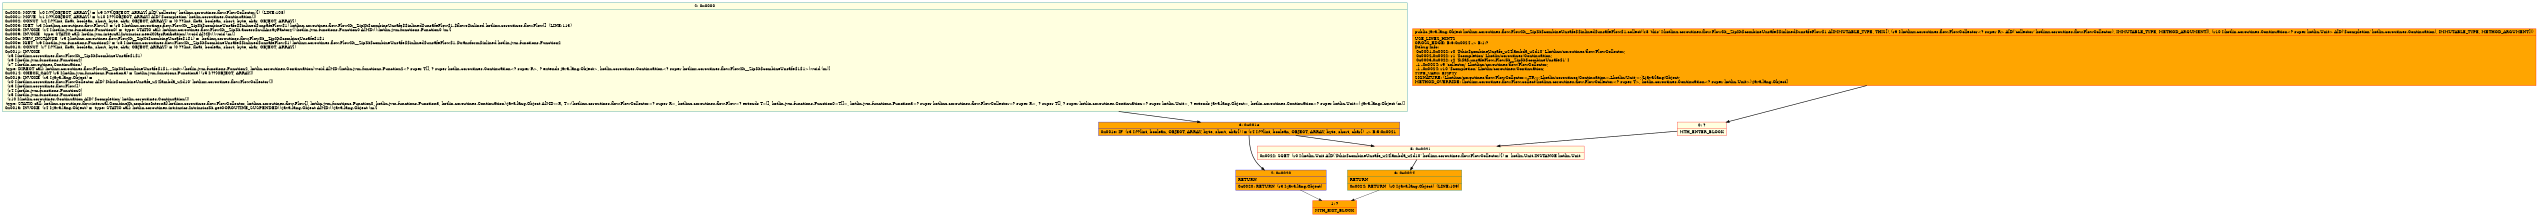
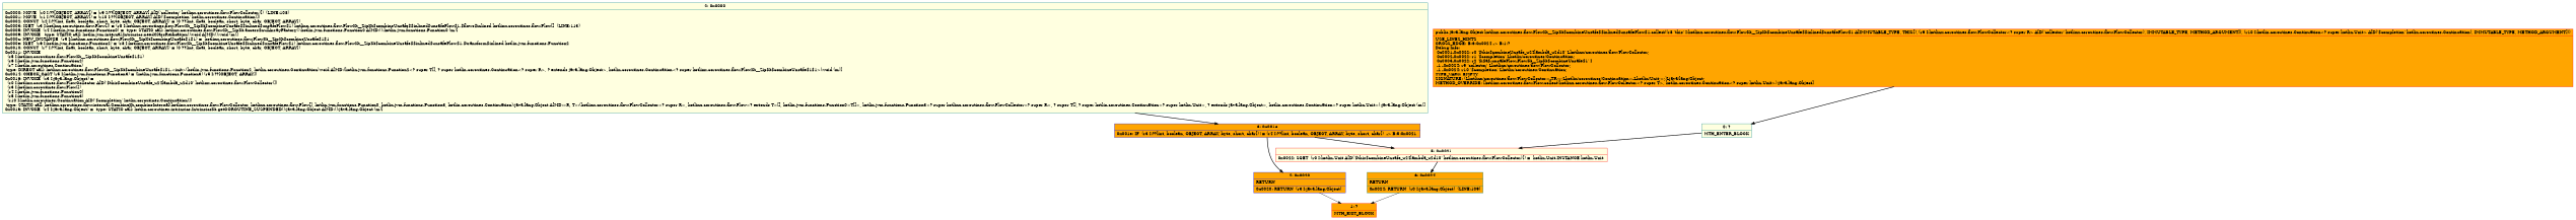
  digraph {
    node [color=red fillcolor=orange shape=record style=filled]
    edge [style=bold]
-   n1 [fillcolor=lightyellow label="{0\:\ ?|MTH_ENTER_BLOCK\l}"]
+   n1 [color=teal fillcolor=lightyellow label="{0\:\ ?|MTH_ENTER_BLOCK\l}"]
    n2 [fillcolor=lightyellow label="{5\:\ 0x0021|0x0022: SGET  (r0 I:kotlin.Unit A[D('$this$combineUnsafe_u24lambda_u2d10' kotlinx.coroutines.flow.FlowCollector)]) =  kotlin.Unit.INSTANCE kotlin.Unit \l}"]
    n3 [color=teal fillcolor=lightyellow label="{2\:\ 0x0000|0x0000: MOVE  (r0 I:??[OBJECT, ARRAY]) = (r9 I:??[OBJECT, ARRAY] A[D('collector' kotlinx.coroutines.flow.FlowCollector)])  (LINE:108)\l0x0001: MOVE  (r1 I:??[OBJECT, ARRAY]) = (r10 I:??[OBJECT, ARRAY] A[D('$completion' kotlin.coroutines.Continuation)]) \l0x0002: CONST  (r2 I:??[int, float, boolean, short, byte, char, OBJECT, ARRAY]) = (0 ??[int, float, boolean, short, byte, char, OBJECT, ARRAY]) \l0x0003: IGET  (r3 I:kotlinx.coroutines.flow.Flow[]) = (r8 I:kotlinx.coroutines.flow.FlowKt__ZipKt$combineUnsafe$$inlined$unsafeFlow$1) kotlinx.coroutines.flow.FlowKt__ZipKt$combineUnsafe$$inlined$unsafeFlow$1.$flows$inlined kotlinx.coroutines.flow.Flow[]  (LINE:113)\l0x0005: INVOKE  (r4 I:kotlin.jvm.functions.Function0) =  type: STATIC call: kotlinx.coroutines.flow.FlowKt__ZipKt.access$nullArrayFactory():kotlin.jvm.functions.Function0 A[MD:():kotlin.jvm.functions.Function0 (m)]\l0x0009: INVOKE   type: STATIC call: kotlin.jvm.internal.Intrinsics.needClassReification():void A[MD:():void (m)]\l0x000c: NEW_INSTANCE  (r5 I:kotlinx.coroutines.flow.FlowKt__ZipKt$combineUnsafe$1$1) =  kotlinx.coroutines.flow.FlowKt__ZipKt$combineUnsafe$1$1 \l0x000e: IGET  (r6 I:kotlin.jvm.functions.Function2) = (r8 I:kotlinx.coroutines.flow.FlowKt__ZipKt$combineUnsafe$$inlined$unsafeFlow$1) kotlinx.coroutines.flow.FlowKt__ZipKt$combineUnsafe$$inlined$unsafeFlow$1.$transform$inlined kotlin.jvm.functions.Function2 \l0x0010: CONST  (r7 I:??[int, float, boolean, short, byte, char, OBJECT, ARRAY]) = (0 ??[int, float, boolean, short, byte, char, OBJECT, ARRAY]) \l0x0011: INVOKE  \l  (r5 I:kotlinx.coroutines.flow.FlowKt__ZipKt$combineUnsafe$1$1)\l  (r6 I:kotlin.jvm.functions.Function2)\l  (r7 I:kotlin.coroutines.Continuation)\l type: DIRECT call: kotlinx.coroutines.flow.FlowKt__ZipKt$combineUnsafe$1$1.\<init\>(kotlin.jvm.functions.Function2, kotlin.coroutines.Continuation):void A[MD:(kotlin.jvm.functions.Function2\<? super T[], ? super kotlin.coroutines.Continuation\<? super R\>, ? extends java.lang.Object\>, kotlin.coroutines.Continuation\<? super kotlinx.coroutines.flow.FlowKt__ZipKt$combineUnsafe$1$1\>):void (m)]\l0x0014: CHECK_CAST (r5 I:kotlin.jvm.functions.Function3) = (kotlin.jvm.functions.Function3) (r5 I:??[OBJECT, ARRAY]) \l0x0016: INVOKE  (r3 I:java.lang.Object) = \l  (r0 I:kotlinx.coroutines.flow.FlowCollector A[D('$this$combineUnsafe_u24lambda_u2d10' kotlinx.coroutines.flow.FlowCollector)])\l  (r3 I:kotlinx.coroutines.flow.Flow[])\l  (r4 I:kotlin.jvm.functions.Function0)\l  (r5 I:kotlin.jvm.functions.Function3)\l  (r10 I:kotlin.coroutines.Continuation A[D('$completion' kotlin.coroutines.Continuation)])\l type: STATIC call: kotlinx.coroutines.flow.internal.CombineKt.combineInternal(kotlinx.coroutines.flow.FlowCollector, kotlinx.coroutines.flow.Flow[], kotlin.jvm.functions.Function0, kotlin.jvm.functions.Function3, kotlin.coroutines.Continuation):java.lang.Object A[MD:\<R, T\>:(kotlinx.coroutines.flow.FlowCollector\<? super R\>, kotlinx.coroutines.flow.Flow\<? extends T\>[], kotlin.jvm.functions.Function0\<T[]\>, kotlin.jvm.functions.Function3\<? super kotlinx.coroutines.flow.FlowCollector\<? super R\>, ? super T[], ? super kotlin.coroutines.Continuation\<? super kotlin.Unit\>, ? extends java.lang.Object\>, kotlin.coroutines.Continuation\<? super kotlin.Unit\>):java.lang.Object (m)]\l0x001a: INVOKE  (r4 I:java.lang.Object) =  type: STATIC call: kotlin.coroutines.intrinsics.IntrinsicsKt.getCOROUTINE_SUSPENDED():java.lang.Object A[MD:():java.lang.Object (m)]\l}"]
    n4 [color=blue label="{3\:\ 0x001e|0x001e: IF  (r3 I:??[int, boolean, OBJECT, ARRAY, byte, short, char]) != (r4 I:??[int, boolean, OBJECT, ARRAY, byte, short, char])  \-\> B:5:0x0021 \l}"]
    n5 [color=blue label="{4\:\ 0x0020|RETURN\l|0x0020: RETURN  (r3 I:java.lang.Object) \l}"]
    n6 [label="{1\:\ ?|MTH_EXIT_BLOCK\l}"]
    n7 [color=teal label="{6\:\ 0x0024|RETURN\l|0x0024: RETURN  (r0 I:java.lang.Object)  (LINE:109)\l}"]
    n8 [label="{public java.lang.Object kotlinx.coroutines.flow.FlowKt__ZipKt$combineUnsafe$$inlined$unsafeFlow$1.collect((r8 'this' I:kotlinx.coroutines.flow.FlowKt__ZipKt$combineUnsafe$$inlined$unsafeFlow$1 A[IMMUTABLE_TYPE, THIS]), (r9 I:kotlinx.coroutines.flow.FlowCollector\<? super R\> A[D('collector' kotlinx.coroutines.flow.FlowCollector), IMMUTABLE_TYPE, METHOD_ARGUMENT]), (r10 I:kotlin.coroutines.Continuation\<? super kotlin.Unit\> A[D('$completion' kotlin.coroutines.Continuation), IMMUTABLE_TYPE, METHOD_ARGUMENT]))  | USE_LINES_HINTS\lCROSS_EDGE: B:6:0x0024 \-\> B:1:?\lDebug Info:\l  0x0001\-0x0022: r0 '$this$combineUnsafe_u24lambda_u2d10' Lkotlinx\/coroutines\/flow\/FlowCollector;\l  0x0002\-0x0022: r1 '$completion' Lkotlin\/coroutines\/Continuation;\l  0x0003\-0x0022: r2 '$i$a$\-unsafeFlow\-FlowKt__ZipKt$combineUnsafe$1' I\l  \-1 \-0x0024: r9 'collector' Lkotlinx\/coroutines\/flow\/FlowCollector;\l  \-1 \-0x0024: r10 '$completion' Lkotlin\/coroutines\/Continuation;\lTYPE_VARS: EMPTY\lSIGNATURE: (Lkotlinx\/coroutines\/flow\/FlowCollector\<\-TR;\>;Lkotlin\/coroutines\/Continuation\<\-Lkotlin\/Unit;\>;)Ljava\/lang\/Object;\lMETHOD_OVERRIDE: [kotlinx.coroutines.flow.Flow.collect(kotlinx.coroutines.flow.FlowCollector\<? super T\>, kotlin.coroutines.Continuation\<? super kotlin.Unit\>):java.lang.Object]\l}"]
    n1 -> n2
    n2 -> n7
    n3 -> n4
    n4 -> n2
    n4 -> n5
    n5 -> n6 [style=solid]
    n7 -> n6 [style=solid]
    n8 -> n1
  }
